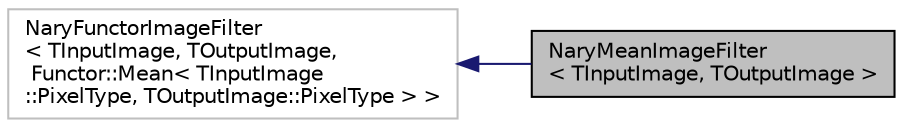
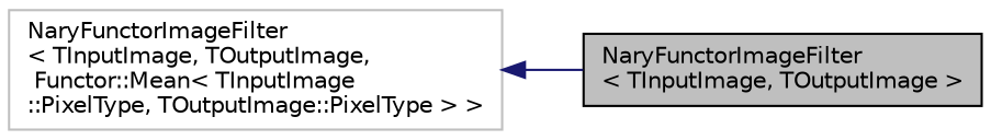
  digraph {
    rankdir=LR
    fontname="DejaVu Sans"
    node [fontname="DejaVu Sans" fontsize=10 shape=record style=filled]
-   n1 [color=black fillcolor=grey75 fontcolor=black height=0.2 label="NaryMeanImageFilter\l\< TInputImage, TOutputImage \>" width=0.4]
+   n1 [color=black fillcolor=grey75 fontcolor=black height=0.2 label="NaryFunctorImageFilter\l\< TInputImage, TOutputImage \>" width=0.4]
    n2 [color=grey75 fillcolor=white height=0.2 label="NaryFunctorImageFilter\l\< TInputImage, TOutputImage,\l Functor::Mean\< TInputImage\l::PixelType, TOutputImage::PixelType \> \>" width=0.4]
    n2 -> n1 [color=midnightblue dir=back fontname="DejaVu Sans" fontsize=10 labelfontname=Helvetica labelfontsize=10 style=solid]
  }
